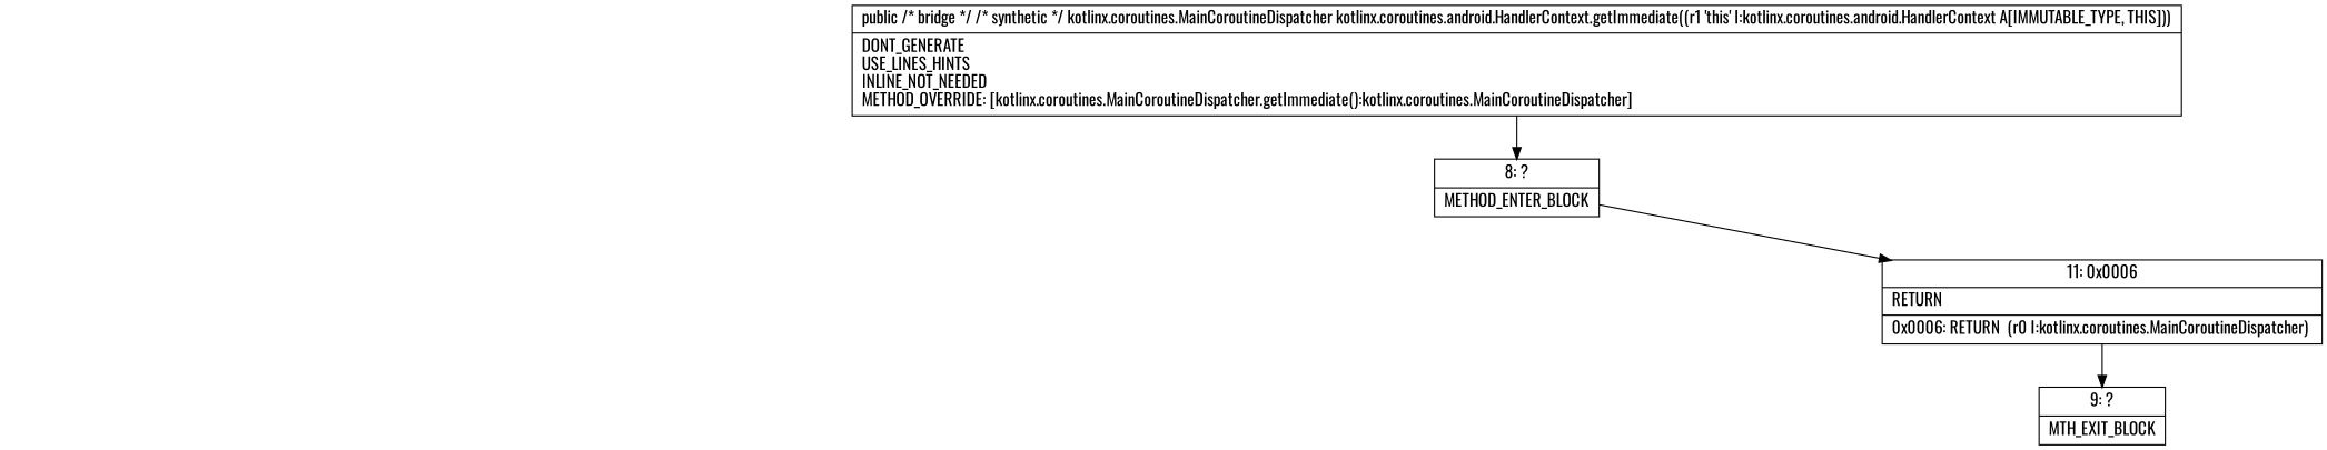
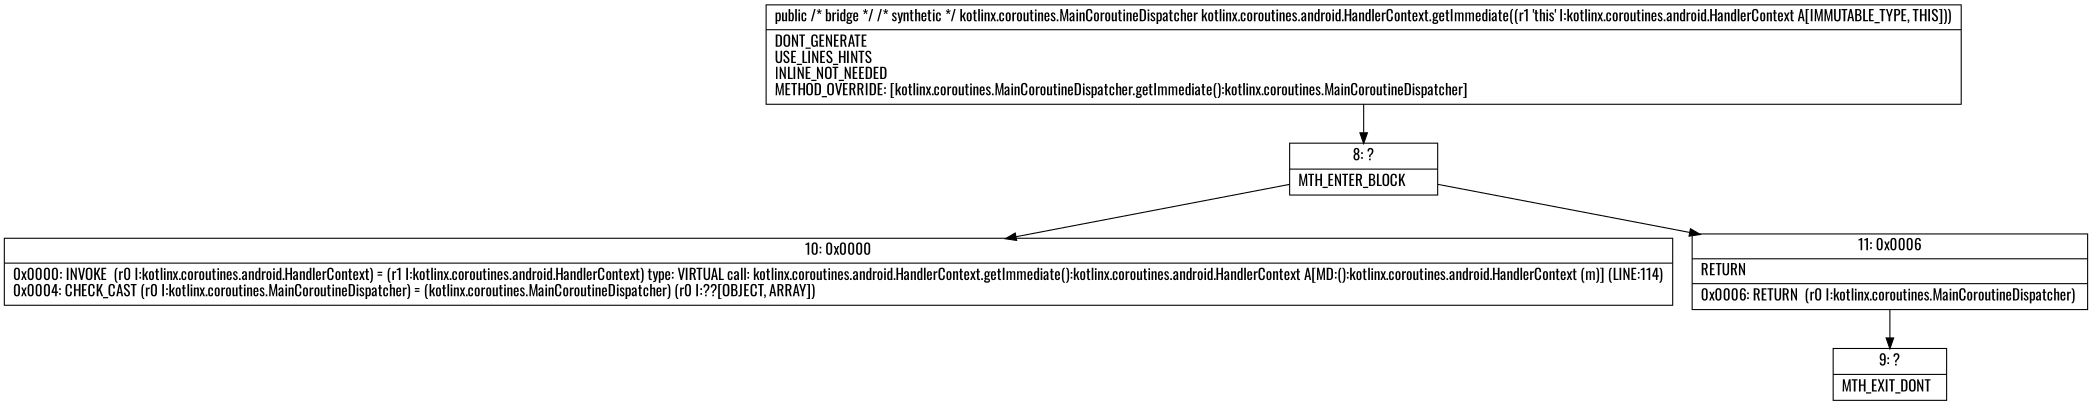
  digraph {
    fontname=Oswald
    node [fontname=Oswald shape=record]
    edge [fontname=Oswald]
-   n1 [label="{8\:\ ?|METHOD_ENTER_BLOCK\l}"]
+   n1 [label="{8\:\ ?|MTH_ENTER_BLOCK\l}"]
+   n2 [label="{10\:\ 0x0000|0x0000: INVOKE  (r0 I:kotlinx.coroutines.android.HandlerContext) = (r1 I:kotlinx.coroutines.android.HandlerContext) type: VIRTUAL call: kotlinx.coroutines.android.HandlerContext.getImmediate():kotlinx.coroutines.android.HandlerContext A[MD:():kotlinx.coroutines.android.HandlerContext (m)] (LINE:114)\l0x0004: CHECK_CAST (r0 I:kotlinx.coroutines.MainCoroutineDispatcher) = (kotlinx.coroutines.MainCoroutineDispatcher) (r0 I:??[OBJECT, ARRAY]) \l}"]
    n3 [label="{11\:\ 0x0006|RETURN\l|0x0006: RETURN  (r0 I:kotlinx.coroutines.MainCoroutineDispatcher) \l}"]
-   n4 [label="{9\:\ ?|MTH_EXIT_BLOCK\l}"]
+   n4 [label="{9\:\ ?|MTH_EXIT_DONT\l}"]
    n5 [label="{public \/* bridge *\/ \/* synthetic *\/ kotlinx.coroutines.MainCoroutineDispatcher kotlinx.coroutines.android.HandlerContext.getImmediate((r1 'this' I:kotlinx.coroutines.android.HandlerContext A[IMMUTABLE_TYPE, THIS]))  | DONT_GENERATE\lUSE_LINES_HINTS\lINLINE_NOT_NEEDED\lMETHOD_OVERRIDE: [kotlinx.coroutines.MainCoroutineDispatcher.getImmediate():kotlinx.coroutines.MainCoroutineDispatcher]\l}"]
+   n1 -> n2
    n1 -> n3
    n3 -> n4
    n5 -> n1
  }
